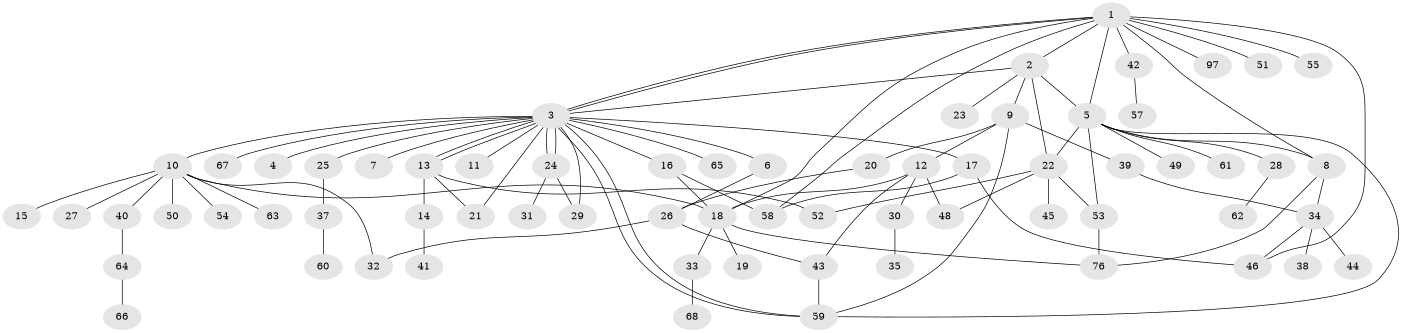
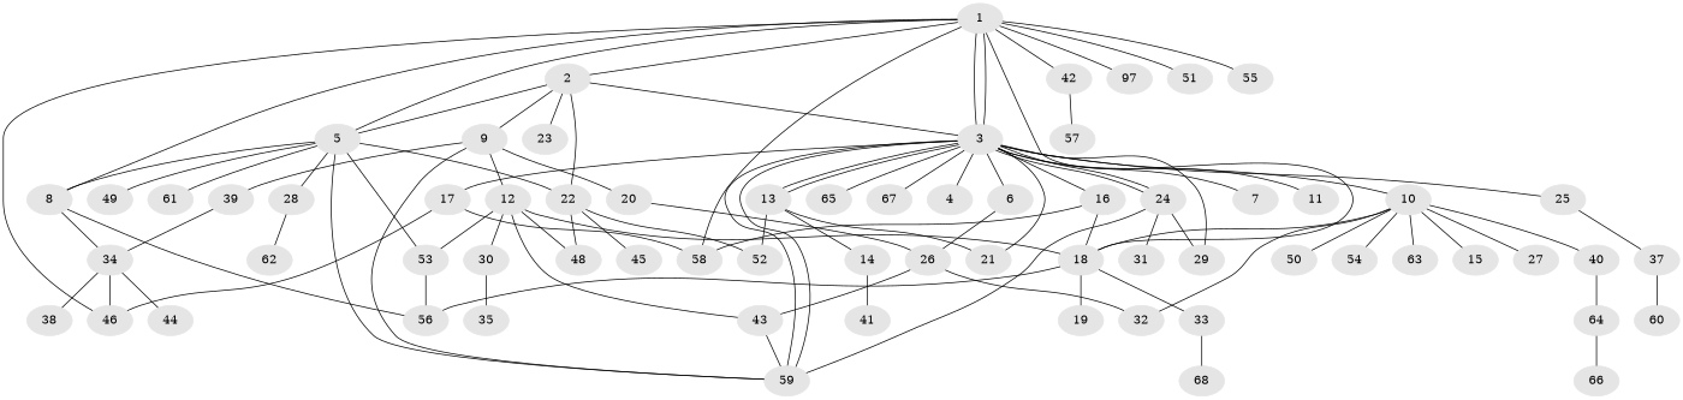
  graph {
    node [color=gray90 style=filled]
    1
    2
    3
    5
    8
    18
    42
    46
    n9 [label=97]
    51
    55
    58
    9
    22
    23
    4
    6
    7
    10
    11
    13
    16
    17
    21
    24
    25
    29
    59
    65
    67
    28
    49
    53
    61
    34
-   56 [label=76]
+   56
    19
    33
    57
    12
    20
    39
    48
    52
    45
    26
    15
    27
    32
    40
    50
    54
    63
    14
    31
    37
    62
    43
    38
    44
    30
    64
    35
    41
    68
    60
    66
    1 -- 2
    1 -- 3
    1 -- 3
    1 -- 5
    1 -- 8
    1 -- 18
    1 -- 42
    1 -- 46
    1 -- n9
    1 -- 51
    1 -- 55
    1 -- 58
    2 -- 3
    2 -- 5
    2 -- 9
    2 -- 22
    2 -- 23
    3 -- 4
    3 -- 6
    3 -- 7
    3 -- 10
    3 -- 11
    3 -- 13
    3 -- 13
    3 -- 16
    3 -- 17
    3 -- 21
    3 -- 24
    3 -- 24
    3 -- 25
    3 -- 29
    3 -- 59
    3 -- 59
    3 -- 65
    3 -- 67
    5 -- 8
    5 -- 22
    5 -- 59
    5 -- 28
    5 -- 49
    5 -- 53
    5 -- 61
    8 -- 34
    8 -- 56
    18 -- 56
    18 -- 19
    18 -- 33
    42 -- 57
    9 -- 59
    9 -- 12
    9 -- 20
    9 -- 39
    22 -- 48
    22 -- 52
    22 -- 45
    6 -- 26
    10 -- 18
    10 -- 15
    10 -- 27
    10 -- 32
    10 -- 40
    10 -- 50
    10 -- 54
    10 -- 63
    13 -- 21
    13 -- 52
    13 -- 14
    16 -- 18
    16 -- 58
    17 -- 46
    17 -- 58
    24 -- 29
+   24 -- 59
    24 -- 31
    25 -- 37
    28 -- 62
    53 -- 56
    34 -- 46
    34 -- 38
    34 -- 44
    33 -- 68
    12 -- 18
-   22 -- 53
+   12 -- 53
    12 -- 48
    12 -- 43
    12 -- 30
    20 -- 26
    39 -- 34
    26 -- 32
    26 -- 43
    40 -- 64
    14 -- 41
    37 -- 60
    43 -- 59
    30 -- 35
    64 -- 66
  }
